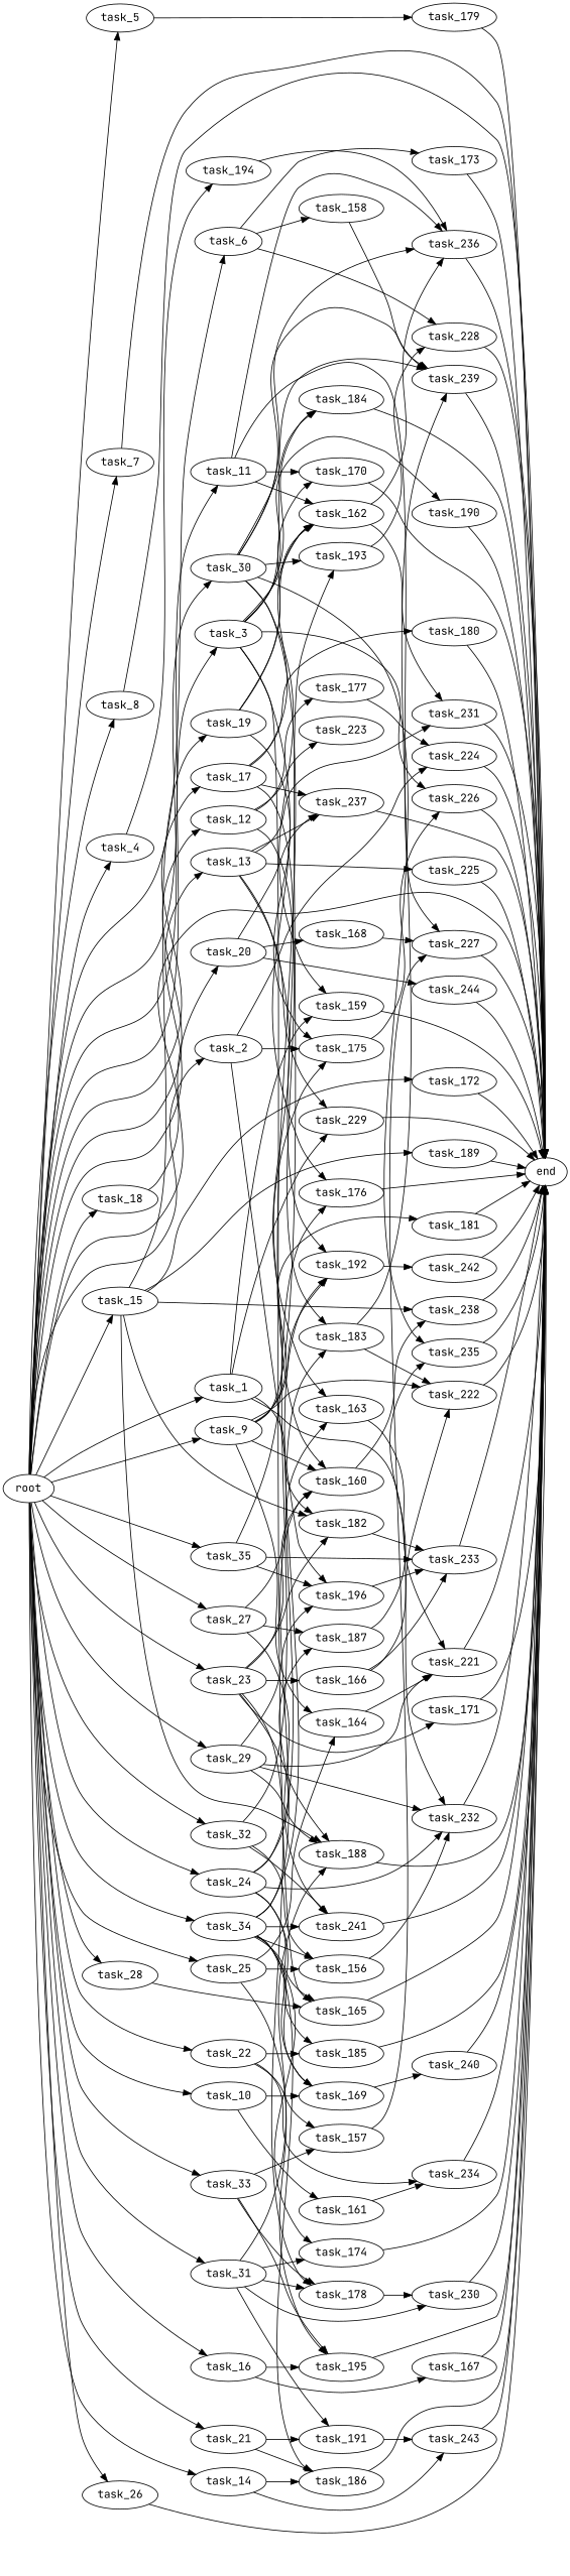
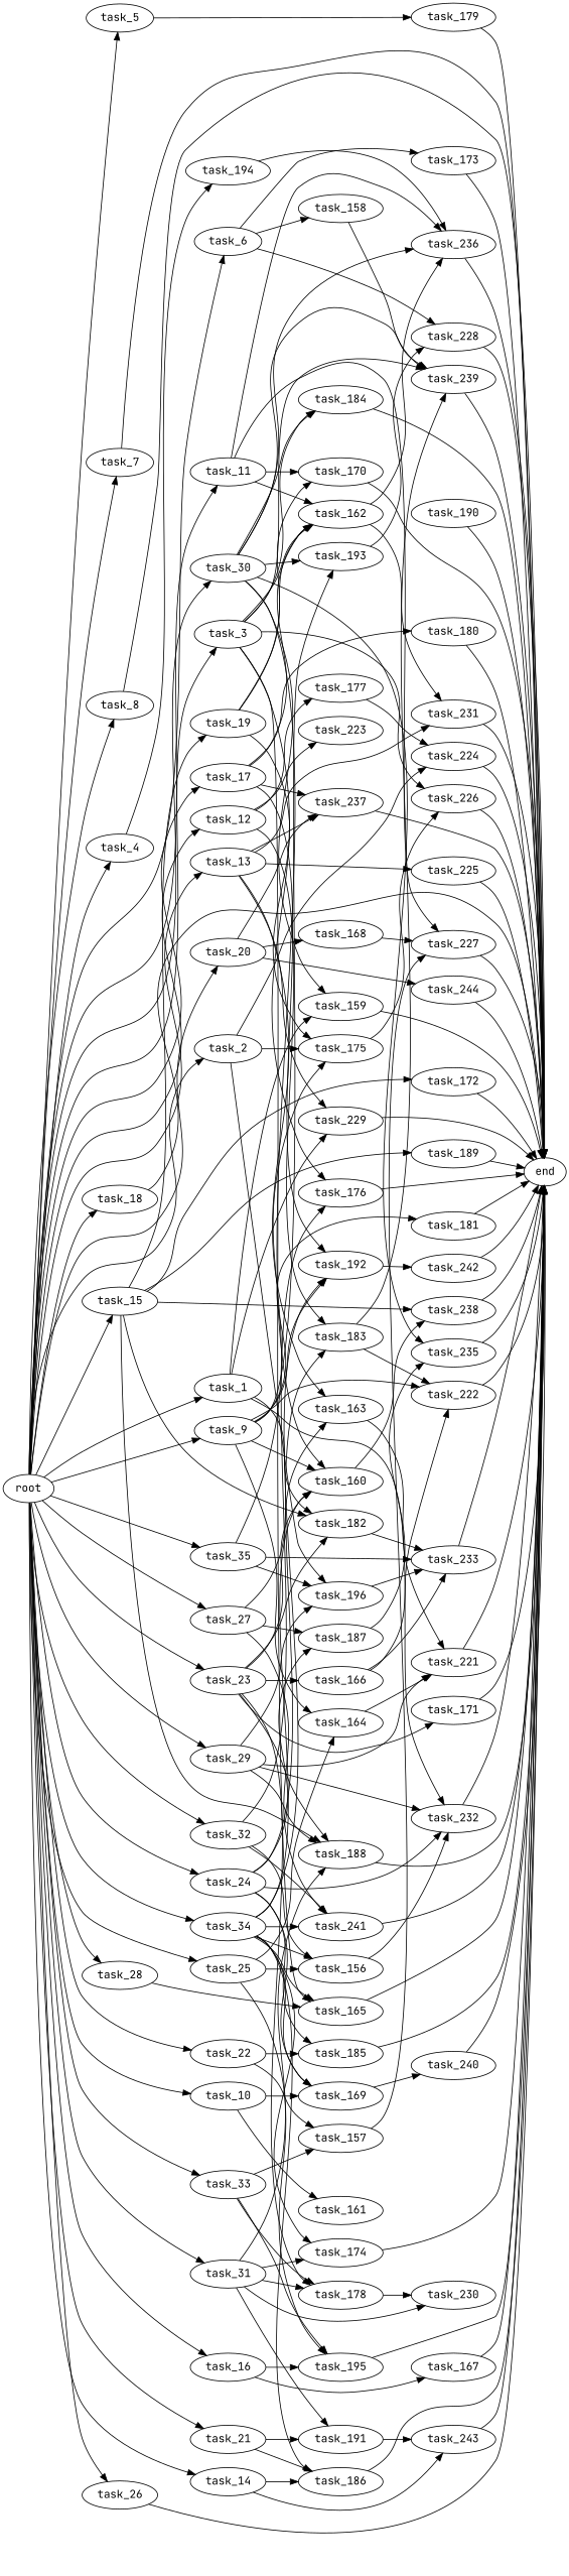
  digraph {
    fontname="JetBrains Mono"
    rankdir=LR
    node [fontname="JetBrains Mono"]
    edge [fontname="JetBrains Mono"]
    root
    task_1
    task_2
    task_3
    task_4
    task_5
    task_6
    task_7
    task_8
    task_9
    task_10
    task_11
    task_12
    task_13
    task_14
    task_15
    task_16
    task_17
    task_18
    task_20
    task_21
    task_22
    task_23
    task_24
    task_25
    task_26
    task_27
    task_28
    task_29
    task_30
    task_31
    task_32
    task_33
    task_34
    task_35
    task_159
    task_182
    task_229
    task_232
    task_175
    task_196
    task_224
    task_162
    task_165
    task_176
    task_184
    task_190
    task_226
    task_239
    task_194
    task_179
    task_158
    task_173
    task_228
    end
    task_160
    task_164
    task_181
    task_192
    task_193
    task_222
    task_161
    task_169
    task_170
    task_227
    task_236
    task_177
    task_183
    task_223
    task_163
    task_225
    task_231
    task_237
    task_186
    task_243
    task_19
    task_172
    task_188
    task_189
    task_238
    task_167
    task_195
    task_180
    task_168
    task_244
    task_191
    task_157
    task_185
-   task_234
    task_166
    task_171
    task_178
    task_187
    task_156
    task_241
    task_221
    task_235
    task_174
    task_230
    task_233
    task_242
    task_240
    root -> task_1
    root -> task_2
    root -> task_3
    root -> task_4
    root -> task_5
    root -> task_6
    root -> task_7
    root -> task_8
    root -> task_9
    root -> task_10
    root -> task_11
    root -> task_12
    root -> task_13
    root -> task_14
    root -> task_15
    root -> task_16
    root -> task_17
    root -> task_18
    root -> task_20
    root -> task_21
    root -> task_22
    root -> task_23
    root -> task_24
    root -> task_25
    root -> task_26
    root -> task_27
    root -> task_28
    root -> task_29
    root -> task_30
    root -> task_31
    root -> task_32
    root -> task_33
    root -> task_34
    root -> task_35
    task_1 -> task_159
    task_1 -> task_182
    task_1 -> task_229
    task_1 -> task_232
    task_2 -> task_175
    task_2 -> task_196
    task_2 -> task_224
    task_3 -> task_162
    task_3 -> task_165
    task_3 -> task_176
    task_3 -> task_184
-   task_3 -> task_190
    task_3 -> task_226
    task_3 -> task_239
    task_4 -> task_194
    task_5 -> task_179
    task_6 -> task_158
    task_6 -> task_173
    task_6 -> task_228
    task_7 -> end
    task_8 -> end
    task_9 -> task_160
    task_9 -> task_164
    task_9 -> task_181
    task_9 -> task_192
    task_9 -> task_193
    task_9 -> task_222
    task_10 -> task_161
    task_10 -> task_169
    task_11 -> task_162
    task_11 -> task_170
    task_11 -> task_227
    task_11 -> task_236
    task_12 -> task_177
    task_12 -> task_183
    task_12 -> task_223
    task_13 -> task_229
    task_13 -> task_163
    task_13 -> task_225
    task_13 -> task_231
    task_13 -> task_237
    task_14 -> task_186
    task_14 -> task_243
    task_15 -> task_182
    task_15 -> task_19
    task_15 -> task_172
    task_15 -> task_188
    task_15 -> task_189
    task_15 -> task_238
    task_16 -> task_167
    task_16 -> task_195
    task_17 -> task_162
    task_17 -> task_192
    task_17 -> task_237
    task_17 -> task_180
    task_18 -> end
    task_20 -> task_237
    task_20 -> task_168
    task_20 -> task_244
    task_21 -> task_186
    task_21 -> task_191
    task_22 -> task_157
    task_22 -> task_185
-   task_22 -> task_234
    task_23 -> task_182
    task_23 -> task_160
    task_23 -> task_188
    task_23 -> task_166
    task_23 -> task_171
    task_23 -> task_178
    task_24 -> task_232
    task_24 -> task_169
    task_24 -> task_183
    task_24 -> task_185
    task_24 -> task_187
    task_25 -> task_164
    task_25 -> task_195
    task_25 -> task_156
    task_26 -> end
    task_27 -> task_163
    task_27 -> task_187
    task_27 -> task_241
    task_28 -> task_165
    task_29 -> task_232
    task_29 -> task_196
    task_29 -> task_188
    task_29 -> task_221
    task_30 -> task_159
    task_30 -> task_184
    task_30 -> task_239
    task_30 -> task_160
    task_30 -> task_193
    task_30 -> task_236
    task_30 -> task_235
    task_31 -> task_188
    task_31 -> task_191
    task_31 -> task_178
    task_31 -> task_174
    task_31 -> task_230
    task_32 -> task_176
    task_32 -> task_156
    task_32 -> task_241
    task_33 -> task_195
    task_33 -> task_157
    task_33 -> task_178
    task_34 -> task_165
    task_34 -> task_160
    task_34 -> task_192
    task_34 -> task_169
    task_34 -> task_186
    task_34 -> task_156
    task_34 -> task_241
    task_34 -> task_174
    task_35 -> task_175
    task_35 -> task_196
    task_35 -> task_233
    task_159 -> end
    task_182 -> task_233
    task_229 -> end
    task_232 -> end
    task_175 -> task_226
    task_196 -> task_233
    task_224 -> end
    task_162 -> task_236
    task_162 -> task_231
    task_165 -> end
    task_176 -> end
    task_184 -> end
    task_190 -> end
    task_226 -> end
    task_239 -> end
    task_194 -> task_236
    task_179 -> end
    task_158 -> task_239
    task_173 -> end
    task_228 -> end
    task_160 -> task_238
    task_164 -> task_221
    task_181 -> end
    task_192 -> task_242
    task_193 -> task_228
    task_222 -> end
-   task_161 -> task_234
    task_169 -> task_240
    task_170 -> end
    task_227 -> end
    task_236 -> end
    task_177 -> task_224
    task_183 -> task_239
    task_183 -> task_222
    task_163 -> task_221
    task_225 -> end
    task_231 -> end
    task_237 -> end
    task_186 -> end
    task_243 -> end
    task_19 -> task_175
    task_19 -> task_162
    task_19 -> task_170
    task_172 -> end
    task_188 -> end
    task_189 -> end
    task_238 -> end
    task_167 -> end
    task_195 -> end
    task_180 -> end
    task_168 -> task_227
    task_244 -> end
    task_191 -> task_243
    task_157 -> task_227
    task_185 -> end
-   task_234 -> end
    task_166 -> task_222
    task_166 -> task_233
    task_171 -> end
    task_178 -> task_230
    task_187 -> task_235
    task_156 -> task_232
    task_241 -> end
    task_221 -> end
    task_235 -> end
    task_174 -> end
-   task_230 -> end
    task_233 -> end
    task_242 -> end
    task_240 -> end
  }
